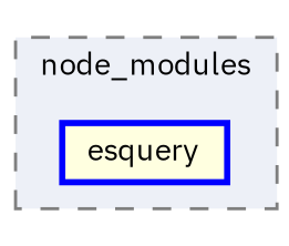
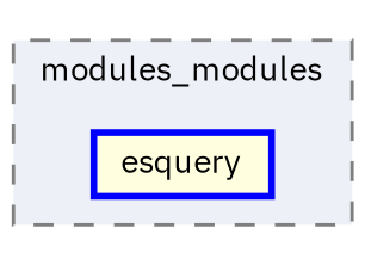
  digraph {
    compound=true
    rankdir=LR
    fontname="IBM Plex Sans"
    n1 [color=blue fillcolor=lightyellow fontname="IBM Plex Sans" fontsize=10 height=0.2 label=esquery shape=box style="filled,bold" width=0.4]
    subgraph cluster_1 {
      bgcolor="#edf0f7"
      fontsize=10
-     label=node_modules
+     label=modules_modules
      pencolor=grey50
      style="filled,dashed"
      n1
    }
  }
